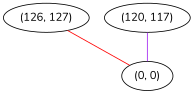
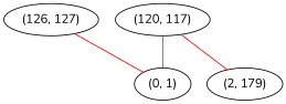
  graph {
    fontname=Nunito
    node [fontname=Nunito]
    edge [color=red fontname=Nunito weight=1]
    "(126, 127)"
-   "(0, 0)"
+   "(0, 0)" [label="(0, 1)"]
    "(120, 117)"
+   "(2, 179)"
    "(126, 127)" -- "(0, 0)"
    "(120, 117)" -- "(0, 0)" [color=purple weight=4]
+   "(120, 117)" -- "(2, 179)"
  }
